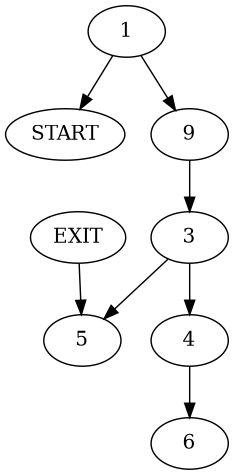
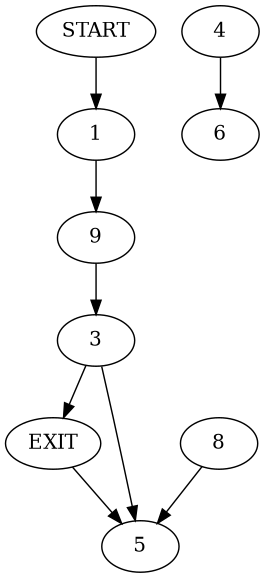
  digraph {
    n1 [label=START]
    1
    n3 [label=9]
    n4 [label=EXIT]
    5
    3
    4
    6
-   1 -> n1
+   8
+   n1 -> 1
    1 -> n3
    n3 -> 3
    n4 -> 5
    3 -> 5
-   3 -> 4
+   3 -> n4
    4 -> 6
+   8 -> 5
  }
